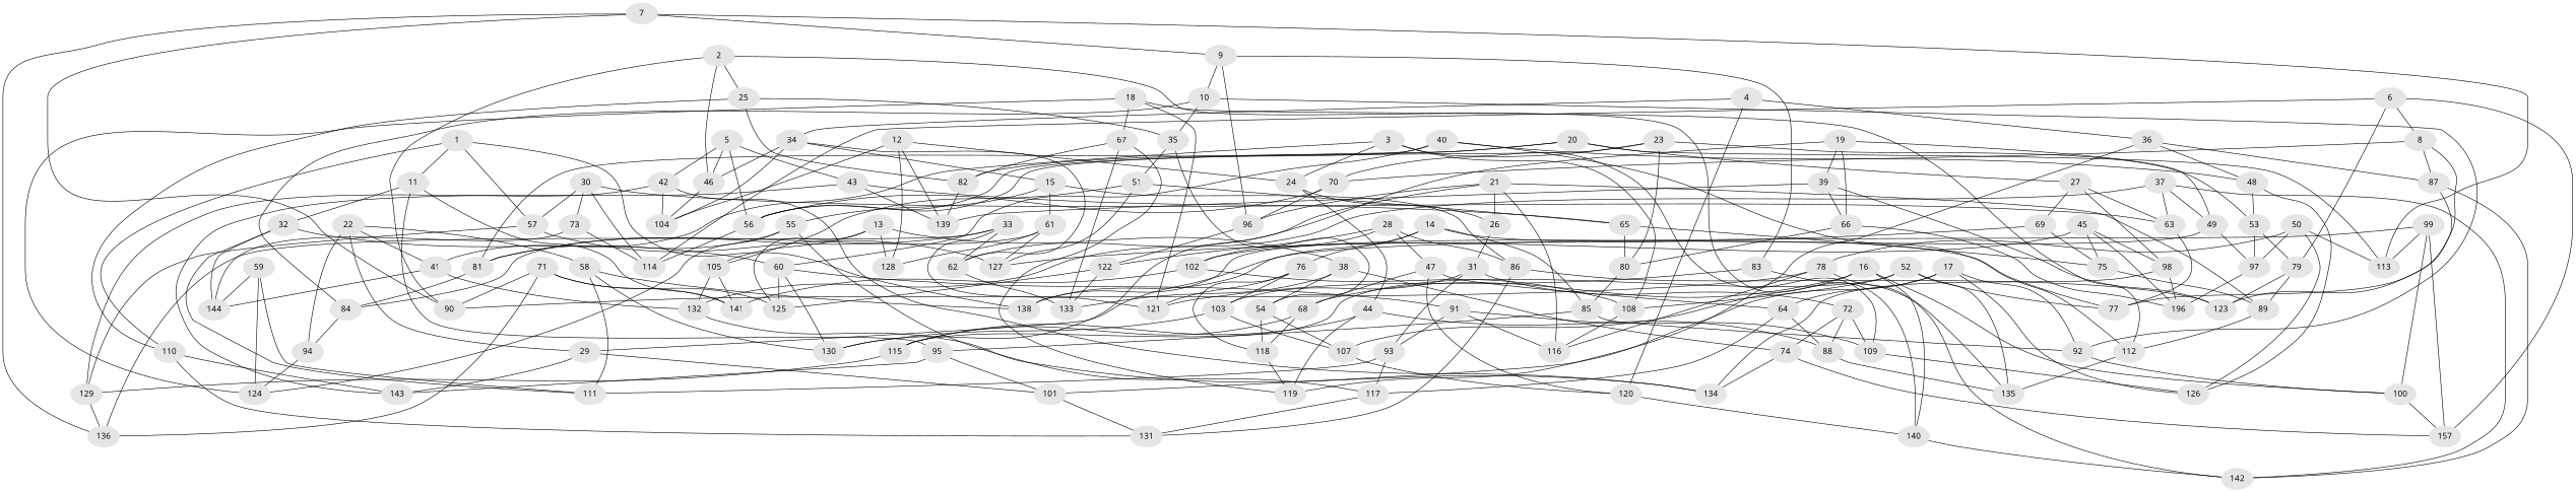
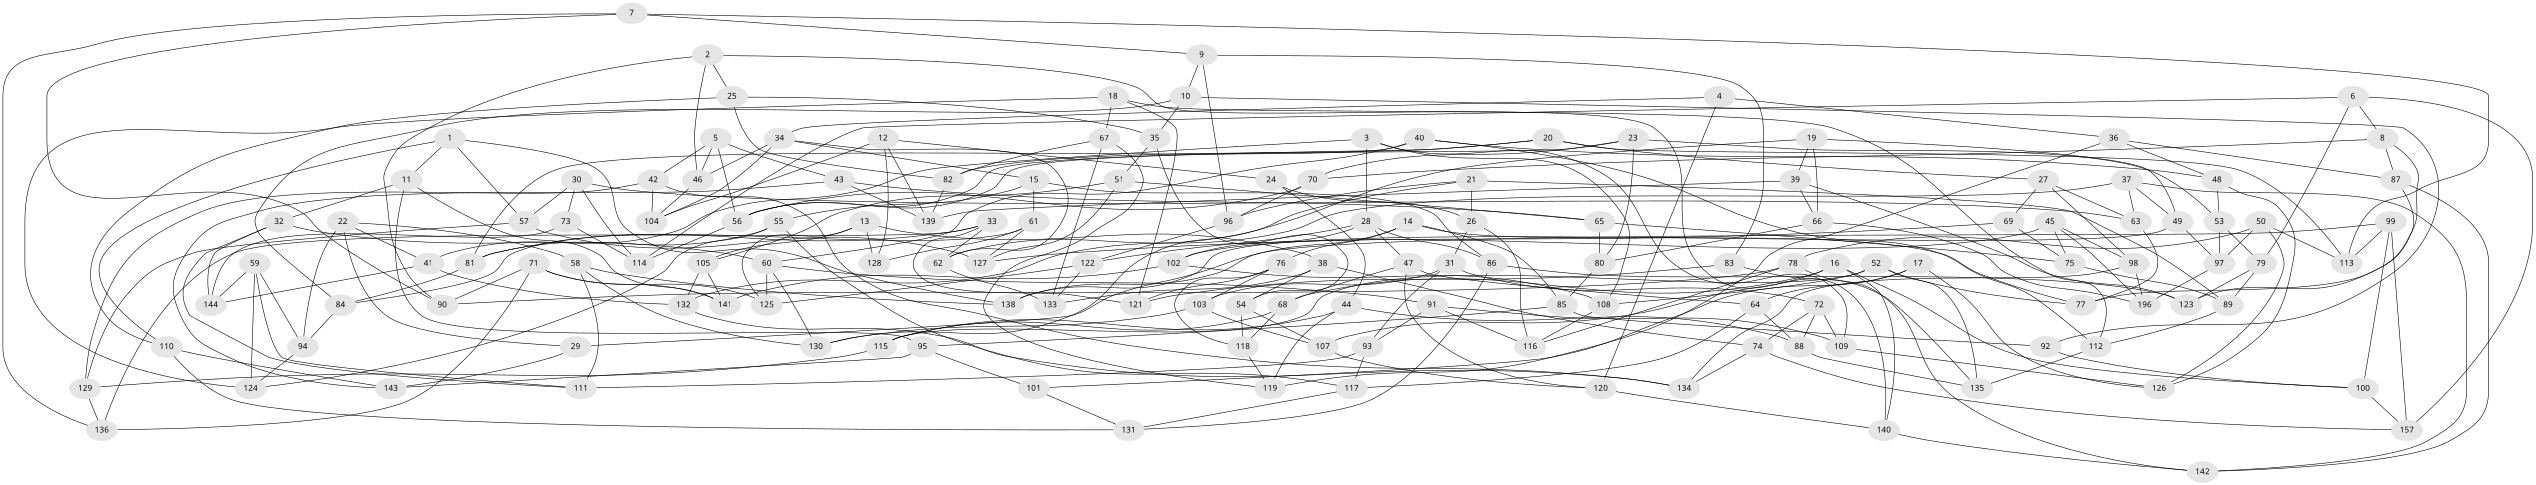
  graph {
    fontname="Noto Sans"
    node [color=gray90 fontname="Noto Sans" style=filled]
    edge [fontname="Noto Sans"]
    1
    11
    57
    110
    138
    32
    95
    141
    129
    127
    143
    131
    2
    25
    46
    90
    140
    35
    82
    104
    142
    3
    24
    41
    108
    109
    26
    44
    144
    132
    116
    126
    4
    34
    36
    120
    15
    55
    61
    86
    62
    87
    48
    119
    5
    42
    43
    56
    134
    139
    65
    114
    6
    8
    79
    n56 [label=157]
    70
    77
    89
    123
    7
    9
    113
    136
    10
    83
    96
    84
    92
    121
    135
    122
    51
    54
    94
    100
    60
    111
    101
    12
    128
    13
    38
    105
    125
    74
    133
    14
    29
    76
    85
    103
    118
    124
    81
    117
    16
    68
    107
    115
    17
    64
    88
    18
    67
    112
    19
    39
    49
    66
    130
    97
    80
    n114 [label=196]
    20
    27
    63
    69
    98
    21
    31
    22
    58
    23
    53
    72
    93
    75
    28
    47
    102
    30
    73
    91
    33
    37
    40
    45
    50
    78
    52
    59
    71
    99
    1 -- 11
    1 -- 57
    1 -- 110
    1 -- 138
    11 -- 32
    11 -- 95
    11 -- 141
    57 -- 129
    57 -- 127
    110 -- 143
    110 -- 131
    32 -- 144
    32 -- 60
    32 -- 111
    95 -- 143
    95 -- 101
    129 -- 136
    2 -- 25
    2 -- 46
    2 -- 90
    2 -- 140
    25 -- 110
    25 -- 35
    25 -- 82
    46 -- 104
    140 -- 142
    35 -- 51
    35 -- 54
    82 -- 139
-   3 -- 24
+   3 -- 28
    3 -- 41
    3 -- 108
    3 -- 109
    24 -- 26
    24 -- 44
    41 -- 144
    41 -- 132
    108 -- 116
    109 -- 126
-   21 -- 116
+   26 -- 116
    26 -- 31
    44 -- 119
    44 -- 115
    44 -- 88
    132 -- 134
    4 -- 34
    4 -- 36
    4 -- 120
    34 -- 46
    34 -- 104
    34 -- 15
    34 -- 62
    36 -- 87
    36 -- 48
    36 -- 119
    120 -- 140
    15 -- 55
    15 -- 61
    15 -- 86
    55 -- 124
    55 -- 81
    55 -- 117
    61 -- 127
    61 -- 84
    61 -- 128
    86 -- 131
    86 -- 123
    62 -- 133
    87 -- 142
    87 -- 123
    48 -- 126
    48 -- 53
    5 -- 46
    5 -- 42
    5 -- 43
    5 -- 56
    42 -- 129
    42 -- 104
    42 -- 134
    43 -- 143
    43 -- 139
    43 -- 65
    56 -- 114
    65 -- 80
    65 -- 75
    6 -- 114
    6 -- 8
    6 -- 79
    6 -- n56
    8 -- 87
    8 -- 70
    8 -- 77
    79 -- 89
    79 -- 123
    70 -- 56
    70 -- 96
    89 -- 112
    7 -- 90
    7 -- 9
    7 -- 113
    7 -- 136
    9 -- 10
    9 -- 83
    9 -- 96
    10 -- 35
    10 -- 84
    10 -- 92
    83 -- 121
    83 -- 135
    96 -- 122
    84 -- 94
    92 -- 100
    122 -- 125
    122 -- 133
    51 -- 127
    51 -- 65
    51 -- 105
    54 -- 118
    54 -- 107
    94 -- 124
    100 -- n56
    60 -- 125
    60 -- 130
    60 -- 91
    101 -- 131
    12 -- 104
    12 -- 24
    12 -- 139
    12 -- 128
    13 -- 128
    13 -- 38
    13 -- 105
    13 -- 125
    38 -- 54
    38 -- 74
    38 -- 133
    105 -- 141
    105 -- 132
    74 -- 134
    74 -- n56
    14 -- 77
    14 -- 29
    14 -- 76
    14 -- 85
    29 -- 143
-   29 -- 101
    76 -- 121
    76 -- 103
    76 -- 118
    85 -- 95
    85 -- 92
    103 -- 107
    103 -- 130
    118 -- 119
    81 -- 84
    117 -- 131
    16 -- 140
    16 -- 100
    16 -- 68
    16 -- 107
    68 -- 118
    68 -- 115
    107 -- 120
    115 -- 129
    17 -- 126
-   17 -- 92
    17 -- 101
    17 -- 64
    64 -- 117
    64 -- 88
    88 -- 135
    18 -- 121
    18 -- 124
    18 -- 67
    18 -- 112
    67 -- 82
    67 -- 119
    67 -- 133
    112 -- 135
    19 -- 39
    19 -- 49
    19 -- 66
    19 -- 130
    39 -- 139
    39 -- 123
    39 -- 66
    49 -- 138
    49 -- 97
    66 -- 80
    66 -- n114
    97 -- n114
    80 -- 85
    20 -- 82
    20 -- 56
    20 -- 113
    20 -- 27
    27 -- 63
    27 -- 69
    27 -- 98
    63 -- 77
    69 -- 127
    69 -- 75
    98 -- 134
    98 -- n114
    21 -- 26
    21 -- 62
    21 -- 89
    21 -- 96
    31 -- 103
    31 -- 72
    31 -- 93
    22 -- 41
    22 -- 94
    22 -- 29
    22 -- 58
    58 -- 138
    58 -- 111
    58 -- 130
    23 -- 56
    23 -- 70
    23 -- 80
    23 -- 53
    53 -- 79
    53 -- 97
    72 -- 109
    72 -- 74
    72 -- 88
    93 -- 111
    93 -- 117
    75 -- 89
    28 -- 86
    28 -- 122
    28 -- 47
    28 -- 102
    47 -- 120
    47 -- 68
    47 -- 64
    102 -- 141
    102 -- 108
    30 -- 57
    30 -- 114
    30 -- 63
    30 -- 73
    73 -- 144
    73 -- 114
    91 -- 109
    91 -- 116
    91 -- 93
    33 -- 62
    33 -- 136
    33 -- 121
    33 -- 81
    37 -- 142
    37 -- 132
    37 -- 49
    37 -- 63
    40 -- 48
    40 -- 60
    40 -- 81
    40 -- 112
    45 -- n114
    45 -- 98
    45 -- 75
    45 -- 102
    50 -- 126
    50 -- 113
    50 -- 97
    50 -- 78
    78 -- 90
    78 -- 142
    78 -- 116
    52 -- 108
    52 -- 77
    52 -- 135
    52 -- 115
    59 -- 144
+   59 -- 94
    59 -- 111
    59 -- 124
    71 -- 141
    71 -- 90
    71 -- 136
    71 -- 125
    99 -- 138
    99 -- n56
    99 -- 113
    99 -- 100
  }
